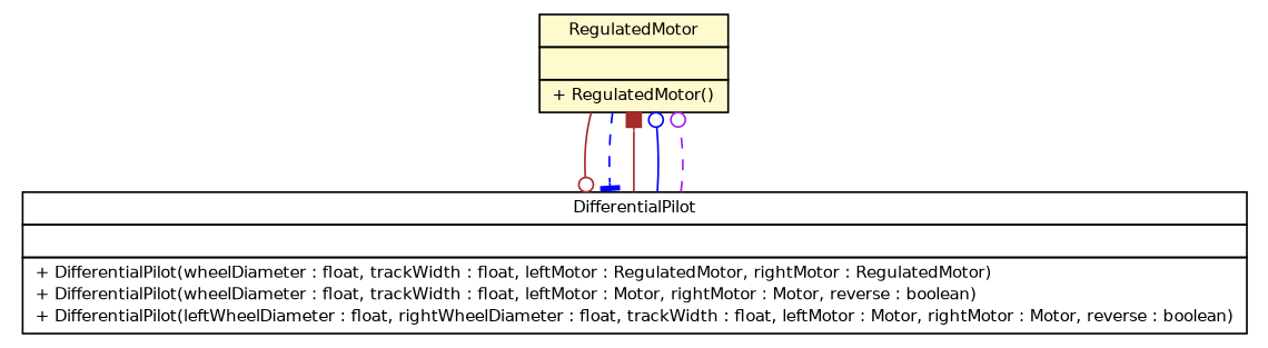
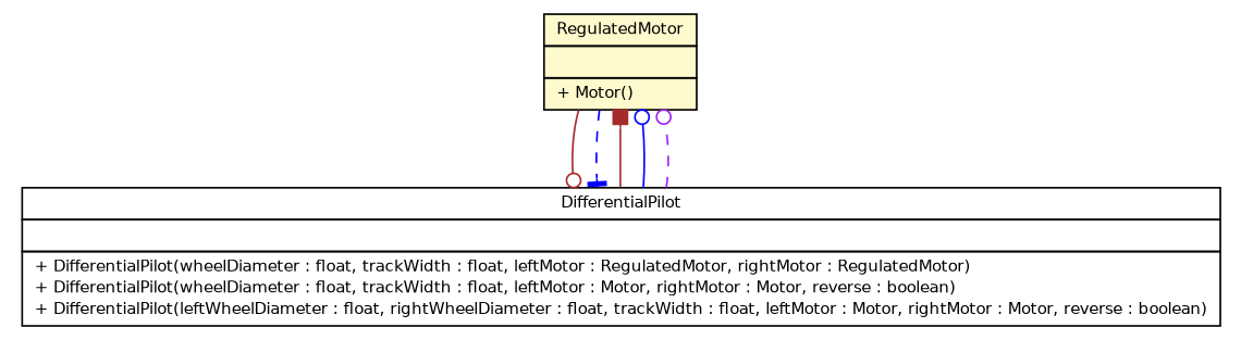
  digraph {
    nodesep=0.25
    ranksep=0.5
    node [fontcolor=black fontname=Helvetica fontsize=9.0 shape=plaintext]
    edge [arrowhead=odot color=brown fontcolor=black fontname=Helvetica fontsize=10.0 headport=p labelfontname=Helvetica labelfontsize=10 tailport=p]
-   n1 [label=<<table title="es.upm.dit.gsi.gsilejos.lejos.robotics.RegulatedMotor" border="0" cellborder="1" cellspacing="0" cellpadding="2" port="p" bgcolor="lemonChiffon" href="./RegulatedMotor.html"> 		<tr><td><table border="0" cellspacing="0" cellpadding="1"> <tr><td align="center" balign="center"> RegulatedMotor </td></tr> 		</table></td></tr> 		<tr><td><table border="0" cellspacing="0" cellpadding="1"> <tr><td align="left" balign="left">  </td></tr> 		</table></td></tr> 		<tr><td><table border="0" cellspacing="0" cellpadding="1"> <tr><td align="left" balign="left"> + RegulatedMotor() </td></tr> 		</table></td></tr> 		</table>>]
+   n1 [label=<<table title="es.upm.dit.gsi.gsilejos.lejos.robotics.RegulatedMotor" border="0" cellborder="1" cellspacing="0" cellpadding="2" port="p" bgcolor="lemonChiffon" href="./RegulatedMotor.html"> 		<tr><td><table border="0" cellspacing="0" cellpadding="1"> <tr><td align="center" balign="center"> RegulatedMotor </td></tr> 		</table></td></tr> 		<tr><td><table border="0" cellspacing="0" cellpadding="1"> <tr><td align="left" balign="left">  </td></tr> 		</table></td></tr> 		<tr><td><table border="0" cellspacing="0" cellpadding="1"> <tr><td align="left" balign="left"> + Motor() </td></tr> 		</table></td></tr> 		</table>>]
    n2 [label=<<table title="es.upm.dit.gsi.gsilejos.lejos.robotics.navigation.DifferentialPilot" border="0" cellborder="1" cellspacing="0" cellpadding="2" port="p" href="./navigation/DifferentialPilot.html"> 		<tr><td><table border="0" cellspacing="0" cellpadding="1"> <tr><td align="center" balign="center"> DifferentialPilot </td></tr> 		</table></td></tr> 		<tr><td><table border="0" cellspacing="0" cellpadding="1"> <tr><td align="left" balign="left">  </td></tr> 		</table></td></tr> 		<tr><td><table border="0" cellspacing="0" cellpadding="1"> <tr><td align="left" balign="left"> + DifferentialPilot(wheelDiameter : float, trackWidth : float, leftMotor : RegulatedMotor, rightMotor : RegulatedMotor) </td></tr> <tr><td align="left" balign="left"> + DifferentialPilot(wheelDiameter : float, trackWidth : float, leftMotor : Motor, rightMotor : Motor, reverse : boolean) </td></tr> <tr><td align="left" balign="left"> + DifferentialPilot(leftWheelDiameter : float, rightWheelDiameter : float, trackWidth : float, leftMotor : Motor, rightMotor : Motor, reverse : boolean) </td></tr> 		</table></td></tr> 		</table>>]
    n1 -> n2
    n1 -> n2 [arrowhead=tee color=blue style=dashed]
    n2 -> n1 [arrowhead=box]
    n2 -> n1 [color=blue]
    n2 -> n1 [color=purple style=dashed]
  }
